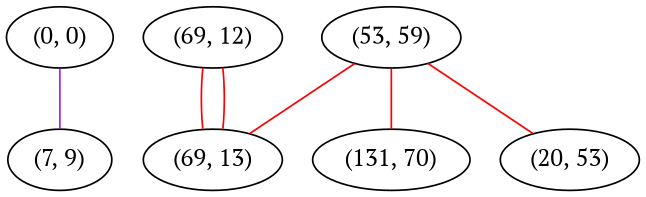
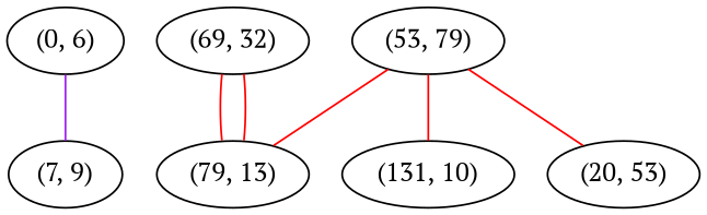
  graph {
    fontname="PT Serif"
    node [fontname="PT Serif"]
    edge [color=red fontname="PT Serif" weight=1]
-   "(0, 0)"
+   "(0, 0)" [label="(0, 6)"]
    "(7, 9)"
-   "(53, 59)"
-   "(69, 13)"
-   "(131, 70)"
+   "(53, 59)" [label="(53, 79)"]
+   "(69, 13)" [label="(79, 13)"]
+   "(131, 70)" [label="(131, 10)"]
    n6 [label="(20, 53)"]
-   "(69, 12)"
+   "(69, 12)" [label="(69, 32)"]
    "(0, 0)" -- "(7, 9)" [color=purple weight=4]
    "(53, 59)" -- "(69, 13)"
    "(53, 59)" -- "(131, 70)"
    "(53, 59)" -- n6
    "(69, 12)" -- "(69, 13)"
    "(69, 12)" -- "(69, 13)"
  }
